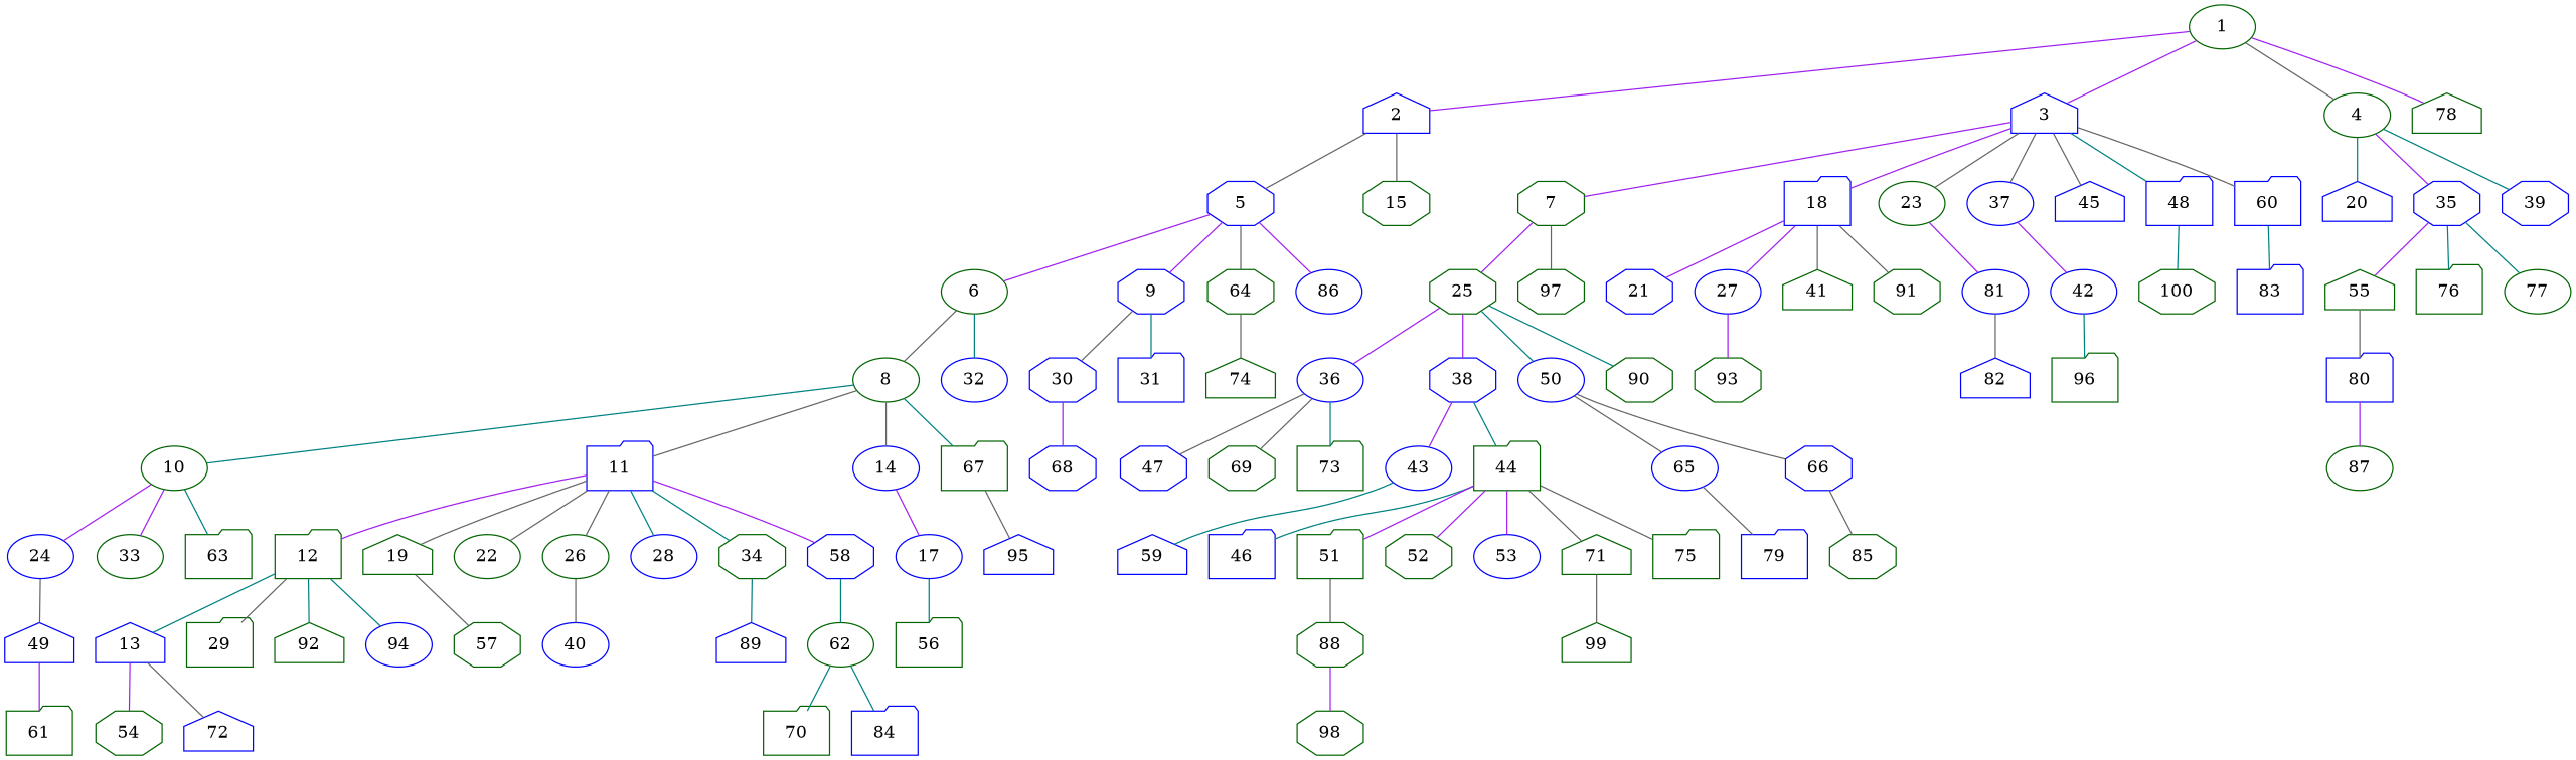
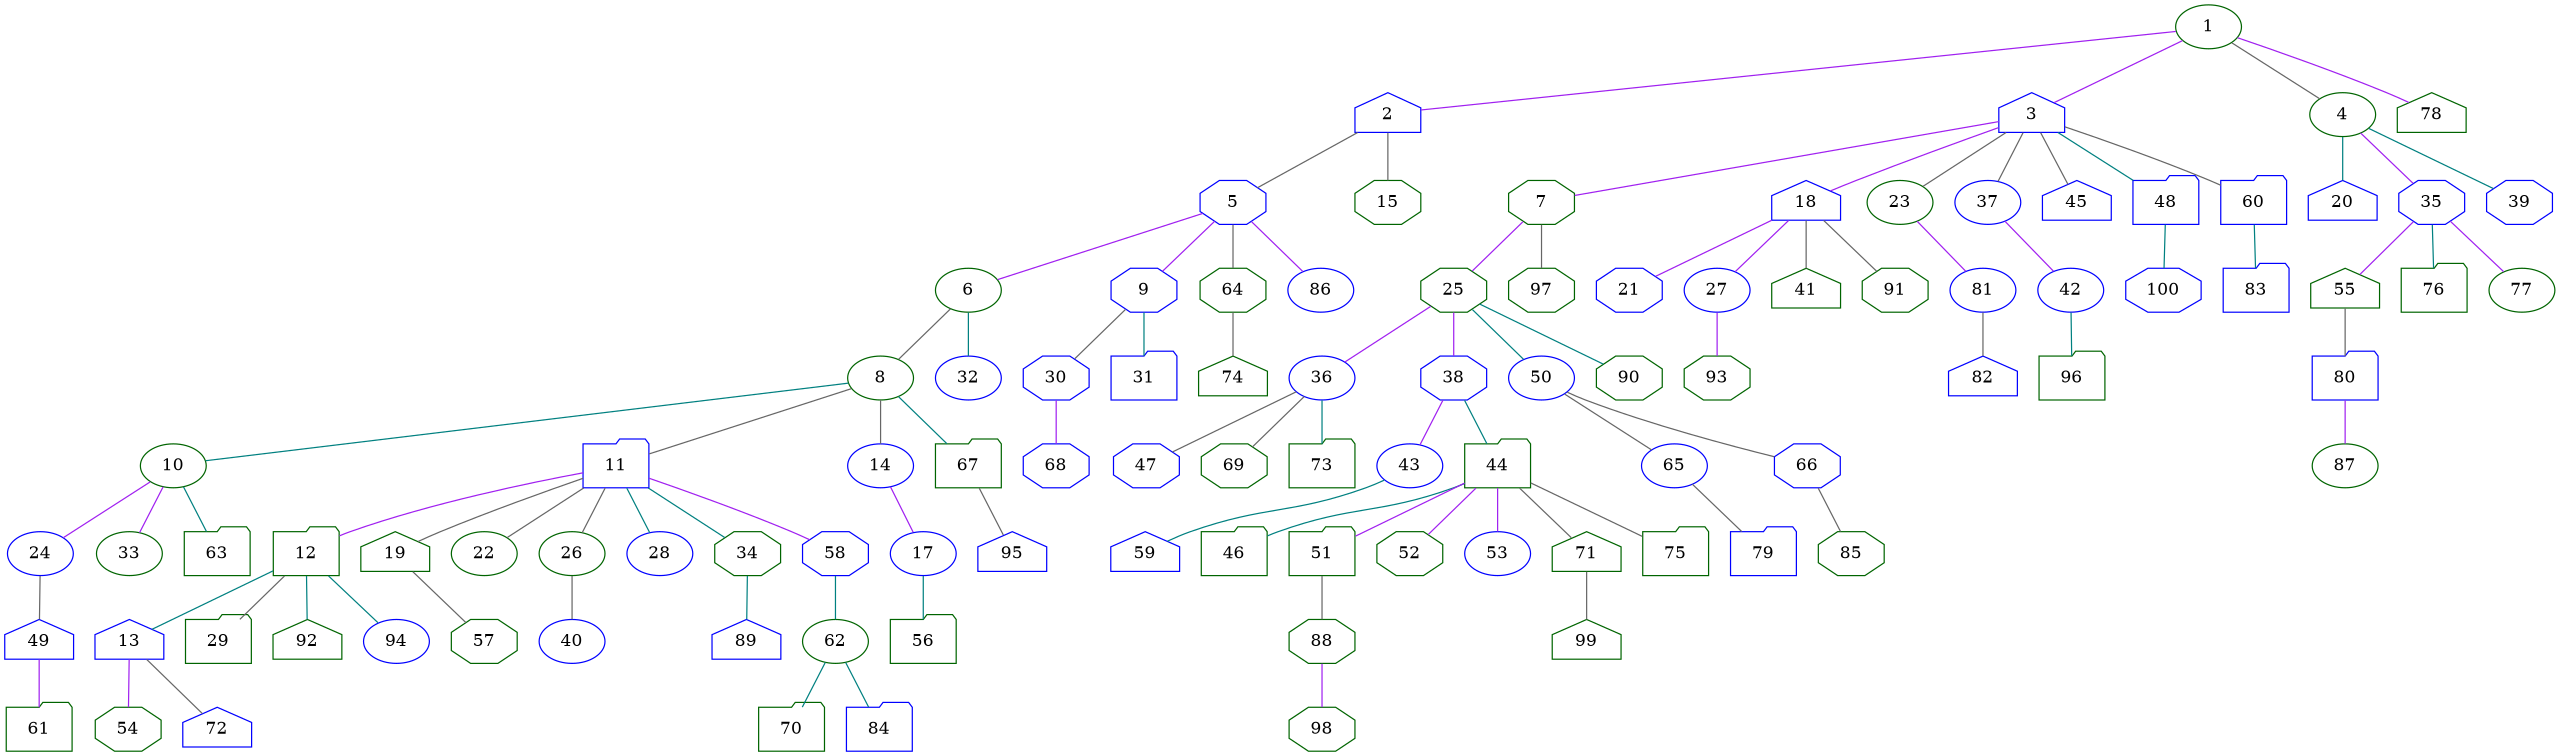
  graph {
    node [color=darkgreen shape=ellipse]
    edge [color=gray40]
    2 [color=blue shape=house]
    1
    3 [color=blue shape=house]
    4
    78 [shape=house]
    5 [color=blue shape=octagon]
    15 [shape=octagon]
    7 [shape=octagon]
-   18 [color=blue shape=folder]
+   18 [color=blue shape=house]
    23
    37 [color=blue]
    45 [color=blue shape=house]
    48 [color=blue shape=folder]
    60 [color=blue shape=folder]
    20 [color=blue shape=house]
    35 [color=blue shape=octagon]
    39 [color=blue shape=octagon]
    6
    9 [color=blue shape=octagon]
    64 [shape=octagon]
    86 [color=blue]
    25 [shape=octagon]
    97 [shape=octagon]
    21 [color=blue shape=octagon]
    27 [color=blue]
    41 [shape=house]
    91 [shape=octagon]
    81 [color=blue]
    42 [color=blue]
-   100 [shape=octagon]
+   100 [color=blue shape=octagon]
    83 [color=blue shape=folder]
    55 [shape=house]
    76 [shape=folder]
    77
    8
    32 [color=blue]
    30 [color=blue shape=octagon]
    31 [color=blue shape=folder]
    74 [shape=house]
    36 [color=blue]
    38 [color=blue shape=octagon]
    50 [color=blue]
    90 [shape=octagon]
    93 [shape=octagon]
    82 [color=blue shape=house]
    96 [shape=folder]
    80 [color=blue shape=folder]
    10
    11 [color=blue shape=folder]
    14 [color=blue]
    67 [shape=folder]
    68 [color=blue shape=octagon]
    24 [color=blue]
    33
    63 [shape=folder]
    12 [shape=folder]
    19 [shape=house]
    22
    26
    28 [color=blue]
    34 [shape=octagon]
    58 [color=blue shape=octagon]
    17 [color=blue]
    95 [color=blue shape=house]
    47 [color=blue shape=octagon]
    69 [shape=octagon]
    73 [shape=folder]
    43 [color=blue]
    44 [shape=folder]
    65 [color=blue]
    66 [color=blue shape=octagon]
    49 [color=blue shape=house]
    13 [color=blue shape=house]
    29 [shape=folder]
    92 [shape=house]
    94 [color=blue]
    57 [shape=octagon]
    40 [color=blue]
    89 [color=blue shape=house]
    62
    56 [shape=folder]
    61 [shape=folder]
    54 [shape=octagon]
    72 [color=blue shape=house]
    70 [shape=folder]
    84 [color=blue shape=folder]
    59 [color=blue shape=house]
-   46 [color=blue shape=folder]
+   46 [shape=folder]
    51 [shape=folder]
    52 [shape=octagon]
    53 [color=blue]
    71 [shape=house]
    75 [shape=folder]
    79 [color=blue shape=folder]
    85 [shape=octagon]
    87
    88 [shape=octagon]
    99 [shape=house]
    98 [shape=octagon]
    2 -- 5
    2 -- 15
    1 -- 2 [color=purple]
    1 -- 3 [color=purple]
    1 -- 4
    1 -- 78 [color=purple]
    3 -- 7 [color=purple]
    3 -- 18 [color=purple]
    3 -- 23
    3 -- 37
    3 -- 45
    3 -- 48 [color=teal]
    3 -- 60
    4 -- 20 [color=teal]
    4 -- 35 [color=purple]
    4 -- 39 [color=teal]
    5 -- 6 [color=purple]
    5 -- 9 [color=purple]
    5 -- 64
    5 -- 86 [color=purple]
    7 -- 25 [color=purple]
    7 -- 97
    18 -- 21 [color=purple]
    18 -- 27 [color=purple]
    18 -- 41
    18 -- 91
    23 -- 81 [color=purple]
    37 -- 42 [color=purple]
    48 -- 100 [color=teal]
    60 -- 83 [color=teal]
    35 -- 55 [color=purple]
    35 -- 76 [color=teal]
-   35 -- 77 [color=teal]
+   35 -- 77 [color=purple]
    6 -- 8
    6 -- 32 [color=teal]
    9 -- 30
    9 -- 31 [color=teal]
    64 -- 74
    25 -- 36 [color=purple]
    25 -- 38 [color=purple]
    25 -- 50 [color=teal]
    25 -- 90 [color=teal]
    27 -- 93 [color=purple]
    81 -- 82
    42 -- 96 [color=teal]
    55 -- 80
    8 -- 10 [color=teal]
    8 -- 11
    8 -- 14
    8 -- 67 [color=teal]
    30 -- 68 [color=purple]
    36 -- 47
    36 -- 69
    36 -- 73 [color=teal]
    38 -- 43 [color=purple]
    38 -- 44 [color=teal]
    50 -- 65
    50 -- 66
    80 -- 87 [color=purple]
    10 -- 24 [color=purple]
    10 -- 33 [color=purple]
    10 -- 63 [color=teal]
    11 -- 12 [color=purple]
    11 -- 19
    11 -- 22
    11 -- 26
    11 -- 28 [color=teal]
    11 -- 34 [color=teal]
    11 -- 58 [color=purple]
    14 -- 17 [color=purple]
    67 -- 95
    24 -- 49
    12 -- 13 [color=teal]
    12 -- 29
    12 -- 92 [color=teal]
    12 -- 94 [color=teal]
    19 -- 57
    26 -- 40
    34 -- 89 [color=teal]
    58 -- 62 [color=teal]
    17 -- 56 [color=teal]
    43 -- 59 [color=teal]
    44 -- 46 [color=teal]
    44 -- 51 [color=purple]
    44 -- 52 [color=purple]
    44 -- 53 [color=purple]
    44 -- 71
    44 -- 75
    65 -- 79
    66 -- 85
    49 -- 61 [color=purple]
    13 -- 54 [color=purple]
    13 -- 72
    62 -- 70 [color=teal]
    62 -- 84 [color=teal]
    51 -- 88
    71 -- 99
    88 -- 98 [color=purple]
  }
